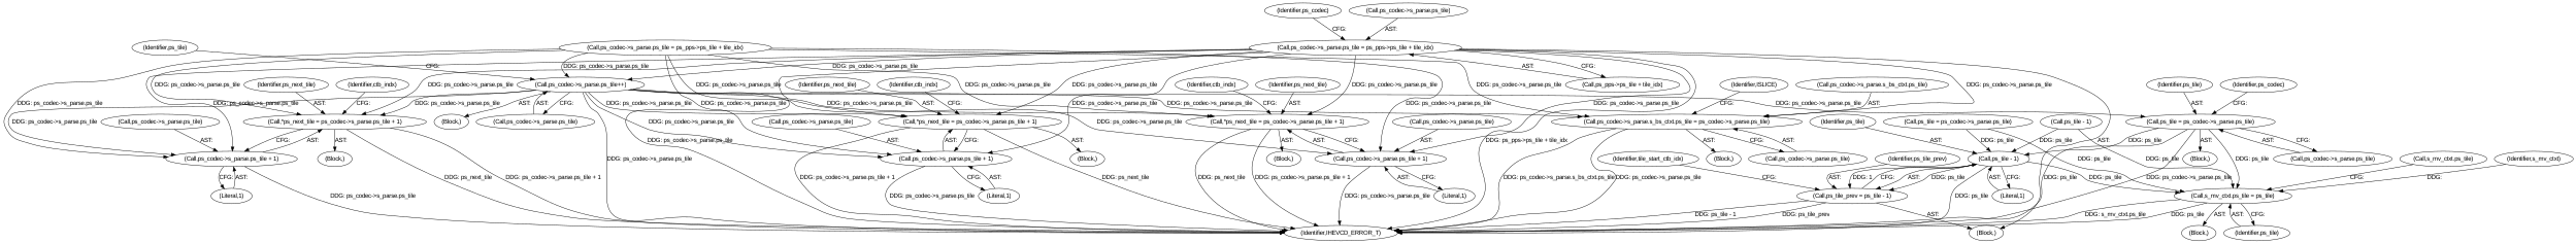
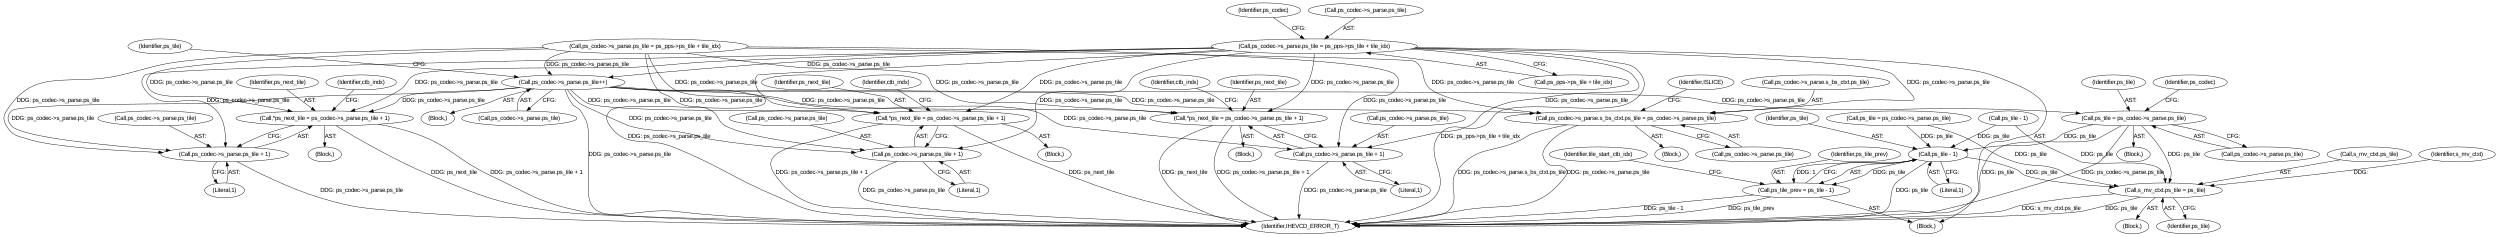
  digraph {
    fontname="Liberation Sans"
    node [fontname="Liberation Sans"]
    edge [fontname="Liberation Sans"]
    n1 [label="(Call,ps_codec->s_parse.ps_tile = ps_pps->ps_tile + tile_idx)"]
    n2 [label="(Call,*ps_next_tile = ps_codec->s_parse.ps_tile + 1)"]
    n3 [label="(Call,ps_codec->s_parse.ps_tile + 1)"]
    n4 [label="(Call,*ps_next_tile = ps_codec->s_parse.ps_tile + 1)"]
    n5 [label="(Call,ps_codec->s_parse.ps_tile + 1)"]
    n6 [label="(Call,*ps_next_tile = ps_codec->s_parse.ps_tile + 1)"]
    n7 [label="(Call,ps_codec->s_parse.ps_tile + 1)"]
    n8 [label="(Call,ps_codec->s_parse.s_bs_ctxt.ps_tile = ps_codec->s_parse.ps_tile)"]
    n9 [label="(Call,ps_codec->s_parse.ps_tile++)"]
    n10 [label="(Block,)"]
    n11 [label="(Call,ps_pps->ps_tile + tile_idx)"]
    n12 [label="(Identifier,IHEVCD_ERROR_T)"]
    n13 [label="(Block,)"]
    n14 [label="(Literal,1)"]
    n15 [label="(Block,)"]
    n16 [label="(Literal,1)"]
    n17 [label="(Block,)"]
    n18 [label="(Literal,1)"]
    n19 [label="(Call,ps_codec->s_parse.ps_tile)"]
    n20 [label="(Block,)"]
    n21 [label="(Call,ps_tile = ps_codec->s_parse.ps_tile)"]
    n22 [label="(Block,)"]
    n23 [label="(Call,ps_codec->s_parse.ps_tile)"]
    n24 [label="(Call,ps_tile - 1)"]
    n25 [label="(Call,s_mv_ctxt.ps_tile = ps_tile)"]
    n26 [label="(Call,ps_codec->s_parse.ps_tile)"]
    n27 [label="(Block,)"]
    n28 [label="(Call,ps_tile_prev = ps_tile - 1)"]
    n29 [label="(Literal,1)"]
    n30 [label="(Identifier,ps_tile)"]
    n31 [label="(Block,)"]
    n32 [label="(Call,ps_codec->s_parse.ps_tile)"]
    n33 [label="(Identifier,ps_codec)"]
    n34 [label="(Identifier,ps_tile)"]
    n35 [label="(Identifier,ps_codec)"]
    n36 [label="(Call,ps_codec->s_parse.s_bs_ctxt.ps_tile)"]
    n37 [label="(Identifier,ISLICE)"]
    n38 [label="(Identifier,ps_next_tile)"]
    n39 [label="(Call,ps_codec->s_parse.ps_tile)"]
    n40 [label="(Identifier,ps_tile)"]
    n41 [label="(Call,s_mv_ctxt.ps_tile)"]
    n42 [label="(Call,ps_tile = ps_codec->s_parse.ps_tile)"]
    n43 [label="(Call,ps_codec->s_parse.ps_tile = ps_pps->ps_tile + tile_idx)"]
    n44 [label="(Identifier,s_mv_ctxt)"]
    n45 [label="(Identifier,ps_tile)"]
    n46 [label="(Identifier,ps_tile_prev)"]
    n47 [label="(Identifier,ctb_indx)"]
    n48 [label="(Call,ps_codec->s_parse.ps_tile)"]
    n49 [label="(Call,ps_tile - 1)"]
    n50 [label="(Identifier,tile_start_ctb_idx)"]
    n51 [label="(Identifier,ctb_indx)"]
    n52 [label="(Call,ps_codec->s_parse.ps_tile)"]
    n53 [label="(Identifier,ps_next_tile)"]
    n54 [label="(Identifier,ps_next_tile)"]
    n55 [label="(Identifier,ctb_indx)"]
    n1 -> n2 [label="DDG: ps_codec->s_parse.ps_tile"]
    n1 -> n3 [label="DDG: ps_codec->s_parse.ps_tile"]
    n1 -> n4 [label="DDG: ps_codec->s_parse.ps_tile"]
    n1 -> n5 [label="DDG: ps_codec->s_parse.ps_tile"]
    n1 -> n6 [label="DDG: ps_codec->s_parse.ps_tile"]
    n1 -> n7 [label="DDG: ps_codec->s_parse.ps_tile"]
    n1 -> n8 [label="DDG: ps_codec->s_parse.ps_tile"]
    n1 -> n9 [label="DDG: ps_codec->s_parse.ps_tile"]
    n1 -> n10 [label="AST: "]
    n1 -> n11 [label="CFG: "]
    n1 -> n12 [label="DDG: ps_pps->ps_tile + tile_idx"]
    n1 -> n12 [label="DDG: ps_codec->s_parse.ps_tile"]
    n2 -> n3 [label="CFG: "]
    n2 -> n12 [label="DDG: ps_codec->s_parse.ps_tile + 1"]
    n2 -> n12 [label="DDG: ps_next_tile"]
    n2 -> n13 [label="AST: "]
    n3 -> n2 [label="AST: "]
    n3 -> n12 [label="DDG: ps_codec->s_parse.ps_tile"]
    n3 -> n14 [label="CFG: "]
    n4 -> n5 [label="CFG: "]
    n4 -> n12 [label="DDG: ps_codec->s_parse.ps_tile + 1"]
    n4 -> n12 [label="DDG: ps_next_tile"]
    n4 -> n15 [label="AST: "]
    n5 -> n4 [label="AST: "]
    n5 -> n12 [label="DDG: ps_codec->s_parse.ps_tile"]
    n5 -> n16 [label="CFG: "]
    n6 -> n7 [label="CFG: "]
    n6 -> n12 [label="DDG: ps_next_tile"]
    n6 -> n12 [label="DDG: ps_codec->s_parse.ps_tile + 1"]
    n6 -> n17 [label="AST: "]
    n7 -> n6 [label="AST: "]
    n7 -> n12 [label="DDG: ps_codec->s_parse.ps_tile"]
    n7 -> n18 [label="CFG: "]
    n8 -> n12 [label="DDG: ps_codec->s_parse.s_bs_ctxt.ps_tile"]
    n8 -> n12 [label="DDG: ps_codec->s_parse.ps_tile"]
    n8 -> n19 [label="CFG: "]
    n8 -> n20 [label="AST: "]
    n9 -> n2 [label="DDG: ps_codec->s_parse.ps_tile"]
    n9 -> n3 [label="DDG: ps_codec->s_parse.ps_tile"]
    n9 -> n4 [label="DDG: ps_codec->s_parse.ps_tile"]
    n9 -> n5 [label="DDG: ps_codec->s_parse.ps_tile"]
    n9 -> n6 [label="DDG: ps_codec->s_parse.ps_tile"]
    n9 -> n7 [label="DDG: ps_codec->s_parse.ps_tile"]
    n9 -> n8 [label="DDG: ps_codec->s_parse.ps_tile"]
    n9 -> n12 [label="DDG: ps_codec->s_parse.ps_tile"]
    n9 -> n21 [label="DDG: ps_codec->s_parse.ps_tile"]
    n9 -> n22 [label="AST: "]
    n9 -> n23 [label="CFG: "]
    n11 -> n1 [label="AST: "]
    n14 -> n3 [label="AST: "]
    n16 -> n5 [label="AST: "]
    n18 -> n7 [label="AST: "]
    n19 -> n8 [label="AST: "]
    n21 -> n12 [label="DDG: ps_tile"]
    n21 -> n12 [label="DDG: ps_codec->s_parse.ps_tile"]
    n21 -> n24 [label="DDG: ps_tile"]
    n21 -> n25 [label="DDG: ps_tile"]
    n21 -> n26 [label="CFG: "]
    n21 -> n27 [label="AST: "]
    n23 -> n9 [label="AST: "]
    n24 -> n12 [label="DDG: ps_tile"]
    n24 -> n25 [label="DDG: ps_tile"]
    n24 -> n28 [label="AST: "]
    n24 -> n28 [label="DDG: ps_tile"]
    n24 -> n28 [label="DDG: 1"]
    n24 -> n29 [label="CFG: "]
    n25 -> n12 [label="DDG: s_mv_ctxt.ps_tile"]
    n25 -> n12 [label="DDG: ps_tile"]
    n25 -> n30 [label="CFG: "]
    n25 -> n31 [label="AST: "]
    n26 -> n21 [label="AST: "]
    n28 -> n10 [label="AST: "]
    n28 -> n12 [label="DDG: ps_tile_prev"]
    n28 -> n12 [label="DDG: ps_tile - 1"]
    n28 -> n24 [label="CFG: "]
    n29 -> n24 [label="AST: "]
    n30 -> n25 [label="AST: "]
    n32 -> n5 [label="AST: "]
    n33 -> n1 [label="CFG: "]
    n34 -> n21 [label="AST: "]
    n35 -> n21 [label="CFG: "]
    n36 -> n8 [label="AST: "]
    n37 -> n8 [label="CFG: "]
    n38 -> n6 [label="AST: "]
    n39 -> n7 [label="AST: "]
    n40 -> n24 [label="AST: "]
-   n41 -> n25 [label="CFG: "]
+   n41 -> n25 [label="AST: "]
    n42 -> n24 [label="DDG: ps_tile"]
    n42 -> n25 [label="DDG: ps_tile"]
    n43 -> n2 [label="DDG: ps_codec->s_parse.ps_tile"]
    n43 -> n3 [label="DDG: ps_codec->s_parse.ps_tile"]
    n43 -> n4 [label="DDG: ps_codec->s_parse.ps_tile"]
    n43 -> n5 [label="DDG: ps_codec->s_parse.ps_tile"]
    n43 -> n6 [label="DDG: ps_codec->s_parse.ps_tile"]
    n43 -> n7 [label="DDG: ps_codec->s_parse.ps_tile"]
    n43 -> n8 [label="DDG: ps_codec->s_parse.ps_tile"]
    n43 -> n9 [label="DDG: ps_codec->s_parse.ps_tile"]
    n44 -> n25 [label="DDG: "]
    n45 -> n9 [label="CFG: "]
    n46 -> n28 [label="AST: "]
    n47 -> n2 [label="CFG: "]
    n48 -> n1 [label="AST: "]
    n49 -> n24 [label="DDG: ps_tile"]
    n49 -> n25 [label="DDG: ps_tile"]
    n50 -> n28 [label="CFG: "]
    n51 -> n6 [label="CFG: "]
    n52 -> n3 [label="AST: "]
    n53 -> n2 [label="AST: "]
    n54 -> n4 [label="AST: "]
    n55 -> n4 [label="CFG: "]
  }
